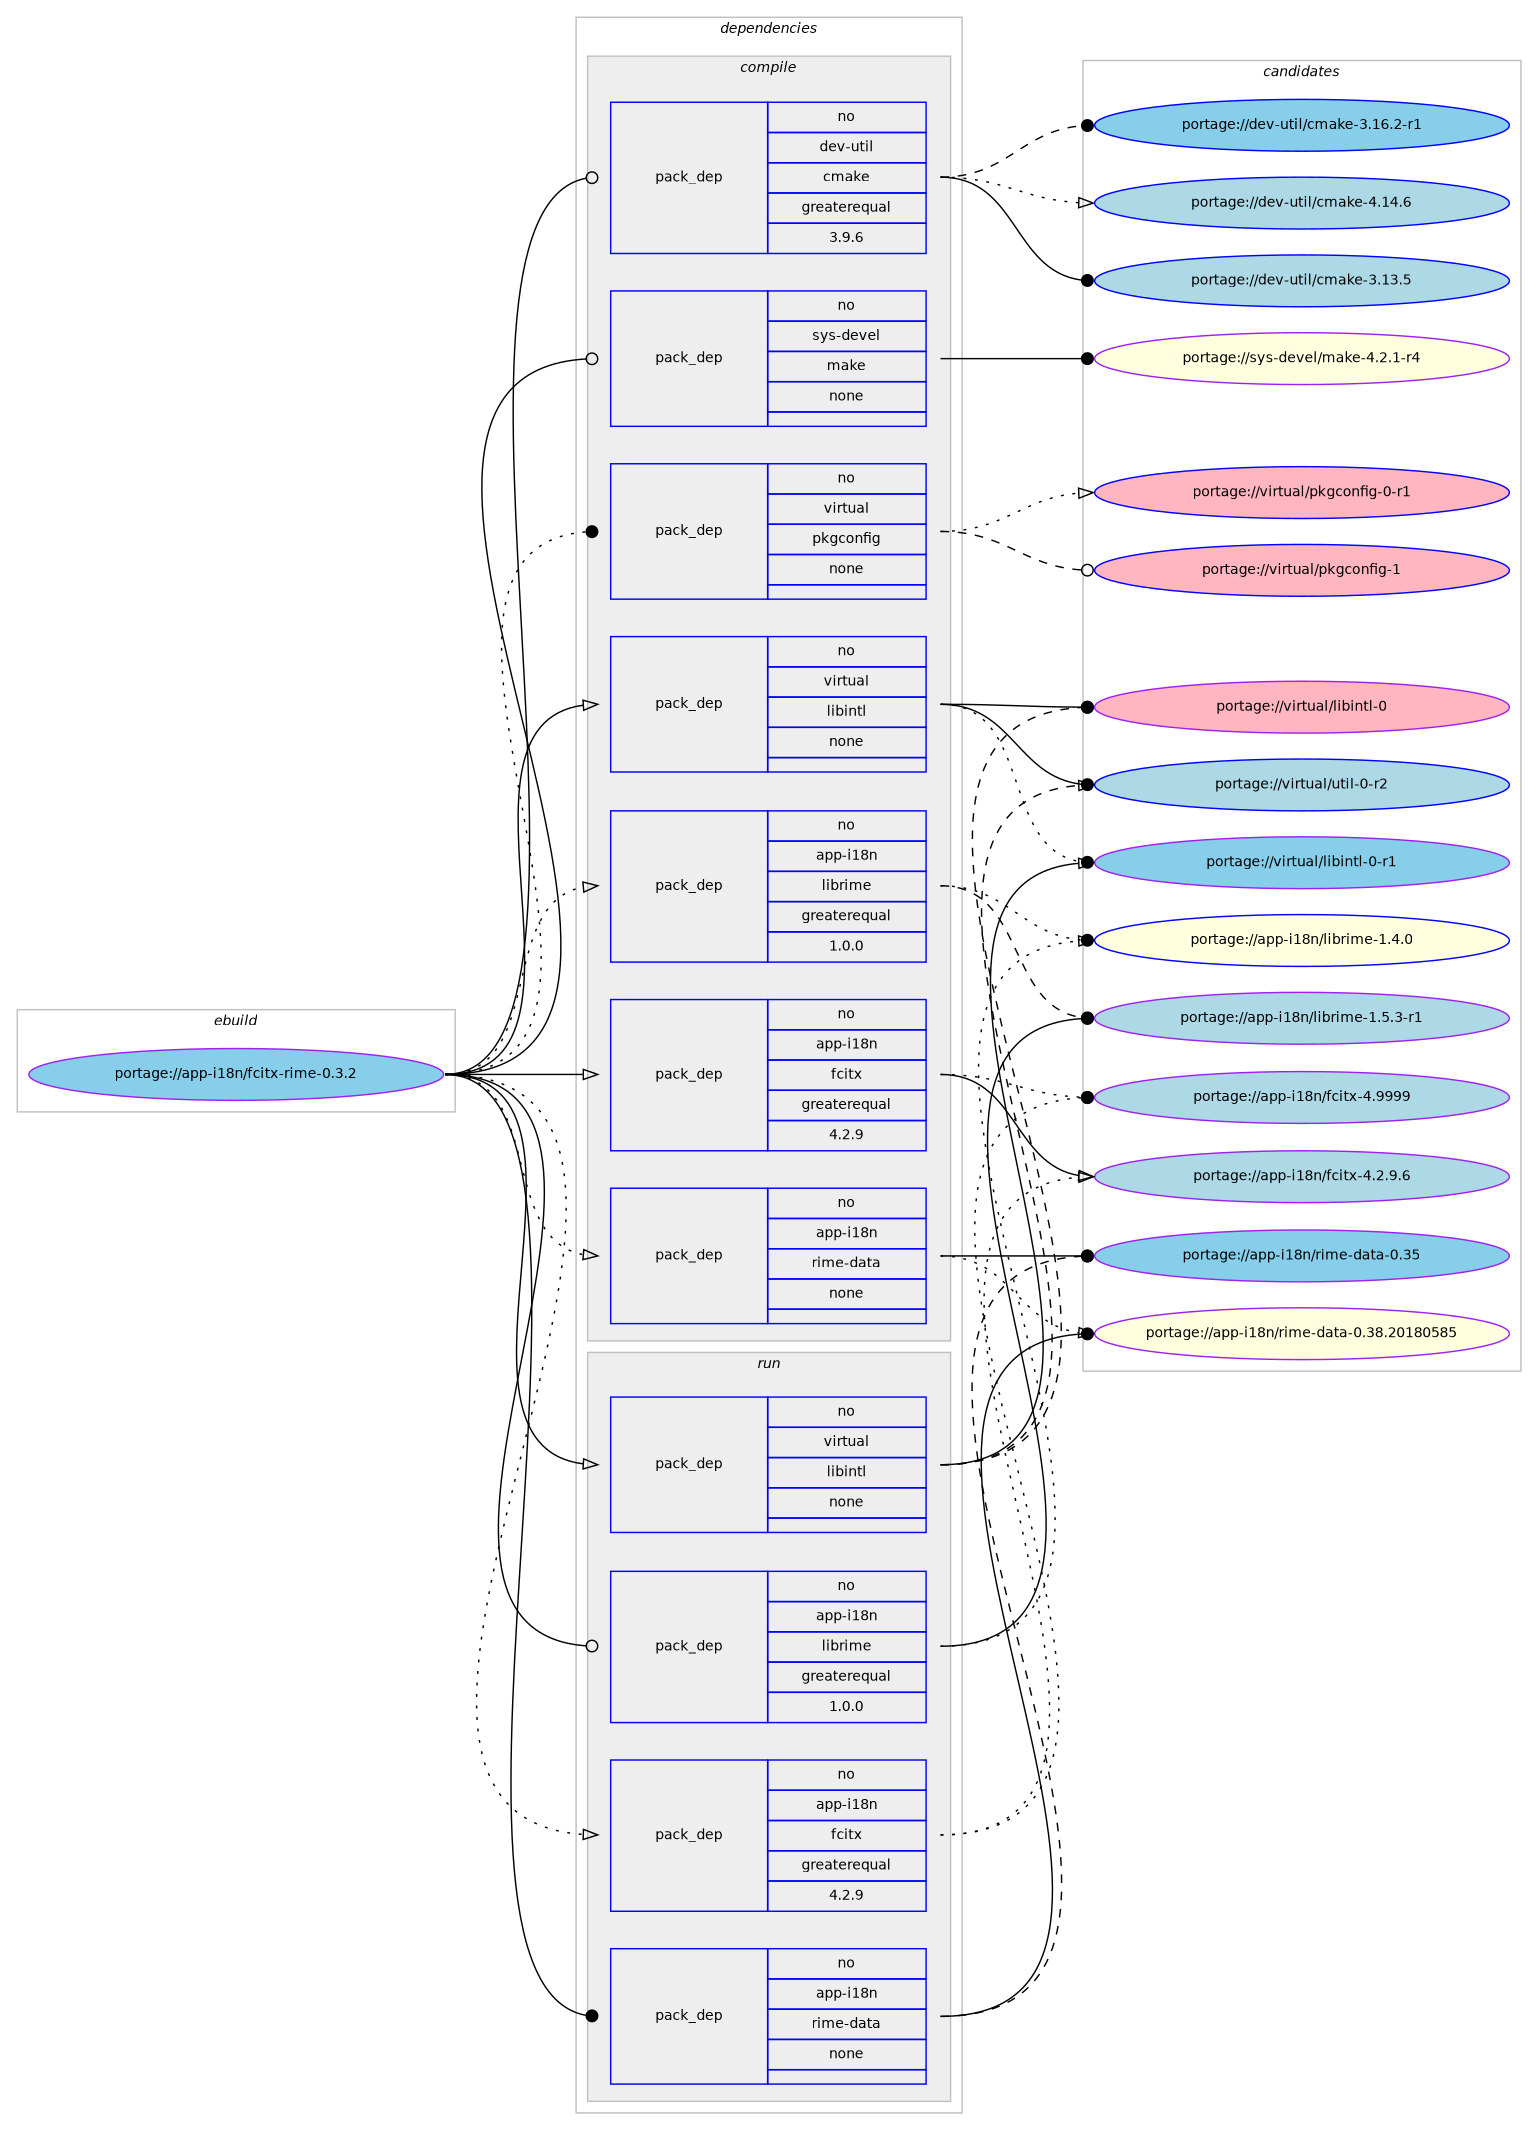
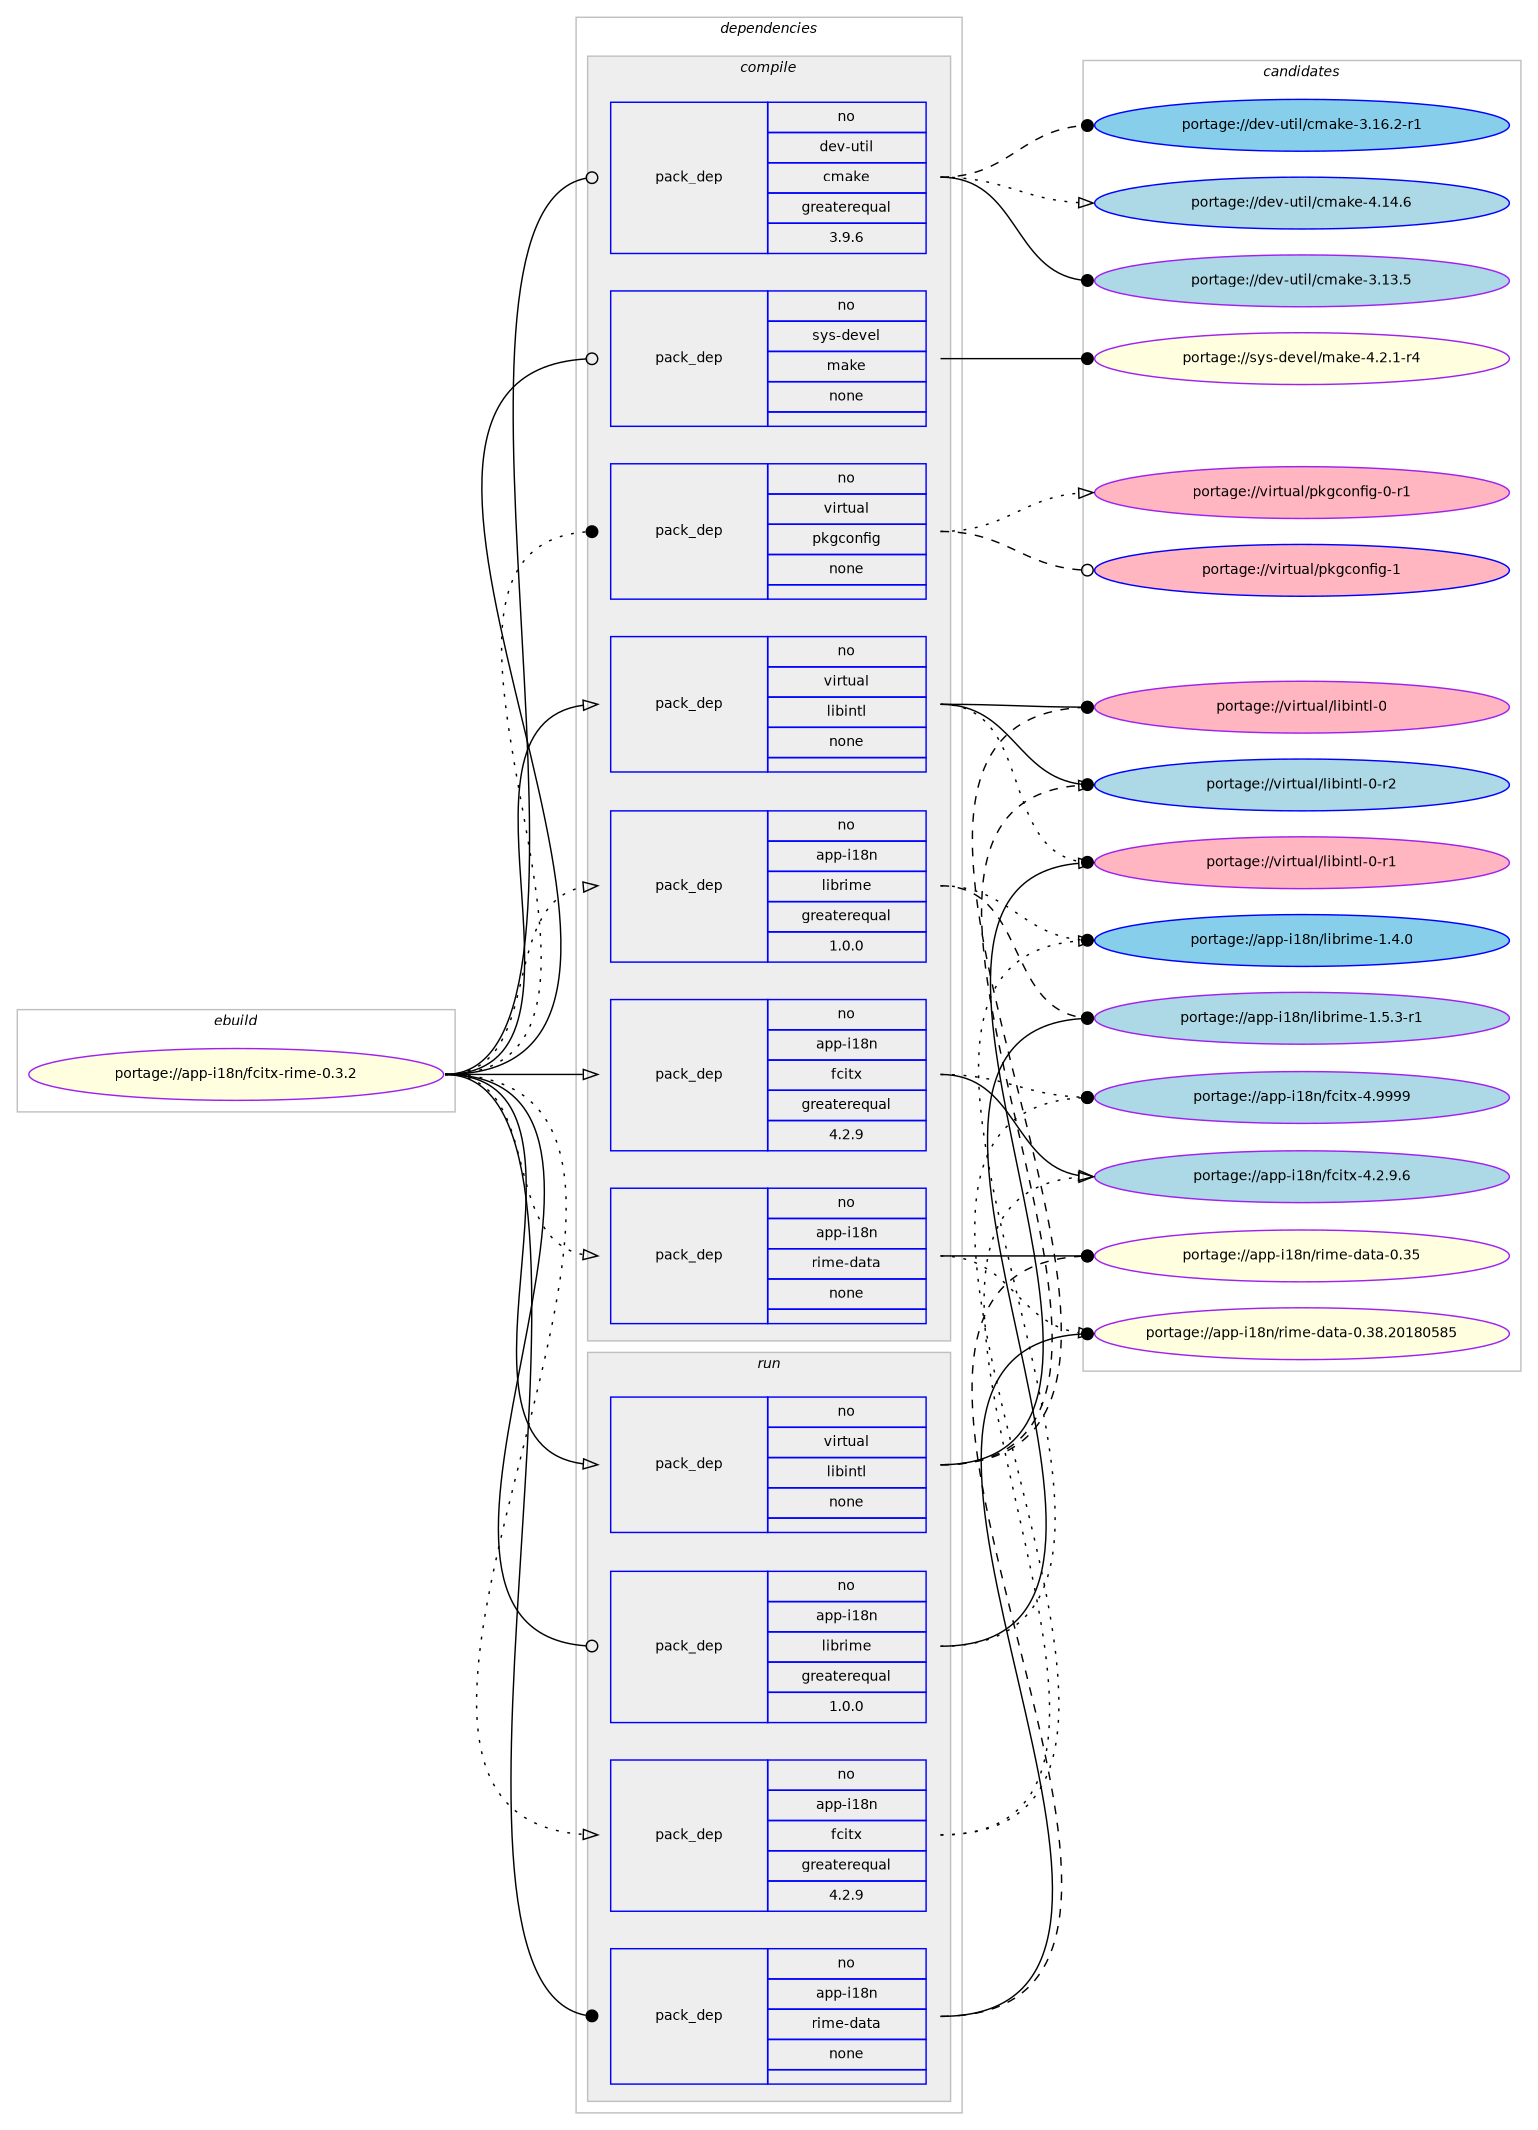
  digraph {
    compound=true
    concentrate=true
    fontname=Helvetica
    fontsize=10
    newrank=true
    rankdir=LR
    ranksep=1.5
    node [color=blue fontname=Helvetica fontsize=10 style=filled]
    edge [arrowhead=dot headport=w style=solid tailport=e weight=100]
-   n1 [color=purple fillcolor=skyblue label="portage://app-i18n/fcitx-rime-0.3.2" width=4]
+   n1 [color=purple fillcolor=lightyellow label="portage://app-i18n/fcitx-rime-0.3.2" width=4]
    n2 [label=<<TABLE BORDER="0" CELLBORDER="1" CELLSPACING="0" CELLPADDING="4" WIDTH="220"><TR><TD ROWSPAN="6" CELLPADDING="30">pack_dep</TD></TR><TR><TD WIDTH="110">no</TD></TR><TR><TD>app-i18n</TD></TR><TR><TD>fcitx</TD></TR><TR><TD>greaterequal</TD></TR><TR><TD>4.2.9</TD></TR></TABLE>> shape=none style=""]
    n3 [label=<<TABLE BORDER="0" CELLBORDER="1" CELLSPACING="0" CELLPADDING="4" WIDTH="220"><TR><TD ROWSPAN="6" CELLPADDING="30">pack_dep</TD></TR><TR><TD WIDTH="110">no</TD></TR><TR><TD>app-i18n</TD></TR><TR><TD>librime</TD></TR><TR><TD>greaterequal</TD></TR><TR><TD>1.0.0</TD></TR></TABLE>> shape=none style=""]
    n4 [label=<<TABLE BORDER="0" CELLBORDER="1" CELLSPACING="0" CELLPADDING="4" WIDTH="220"><TR><TD ROWSPAN="6" CELLPADDING="30">pack_dep</TD></TR><TR><TD WIDTH="110">no</TD></TR><TR><TD>app-i18n</TD></TR><TR><TD>rime-data</TD></TR><TR><TD>none</TD></TR><TR><TD></TD></TR></TABLE>> shape=none style=""]
    n5 [label=<<TABLE BORDER="0" CELLBORDER="1" CELLSPACING="0" CELLPADDING="4" WIDTH="220"><TR><TD ROWSPAN="6" CELLPADDING="30">pack_dep</TD></TR><TR><TD WIDTH="110">no</TD></TR><TR><TD>dev-util</TD></TR><TR><TD>cmake</TD></TR><TR><TD>greaterequal</TD></TR><TR><TD>3.9.6</TD></TR></TABLE>> shape=none style=""]
    n6 [label=<<TABLE BORDER="0" CELLBORDER="1" CELLSPACING="0" CELLPADDING="4" WIDTH="220"><TR><TD ROWSPAN="6" CELLPADDING="30">pack_dep</TD></TR><TR><TD WIDTH="110">no</TD></TR><TR><TD>sys-devel</TD></TR><TR><TD>make</TD></TR><TR><TD>none</TD></TR><TR><TD></TD></TR></TABLE>> shape=none style=""]
    n7 [label=<<TABLE BORDER="0" CELLBORDER="1" CELLSPACING="0" CELLPADDING="4" WIDTH="220"><TR><TD ROWSPAN="6" CELLPADDING="30">pack_dep</TD></TR><TR><TD WIDTH="110">no</TD></TR><TR><TD>virtual</TD></TR><TR><TD>libintl</TD></TR><TR><TD>none</TD></TR><TR><TD></TD></TR></TABLE>> shape=none style=""]
    n8 [label=<<TABLE BORDER="0" CELLBORDER="1" CELLSPACING="0" CELLPADDING="4" WIDTH="220"><TR><TD ROWSPAN="6" CELLPADDING="30">pack_dep</TD></TR><TR><TD WIDTH="110">no</TD></TR><TR><TD>virtual</TD></TR><TR><TD>pkgconfig</TD></TR><TR><TD>none</TD></TR><TR><TD></TD></TR></TABLE>> shape=none style=""]
    n9 [label=<<TABLE BORDER="0" CELLBORDER="1" CELLSPACING="0" CELLPADDING="4" WIDTH="220"><TR><TD ROWSPAN="6" CELLPADDING="30">pack_dep</TD></TR><TR><TD WIDTH="110">no</TD></TR><TR><TD>virtual</TD></TR><TR><TD>libintl</TD></TR><TR><TD>none</TD></TR><TR><TD></TD></TR></TABLE>> shape=none style=""]
    n10 [label=<<TABLE BORDER="0" CELLBORDER="1" CELLSPACING="0" CELLPADDING="4" WIDTH="220"><TR><TD ROWSPAN="6" CELLPADDING="30">pack_dep</TD></TR><TR><TD WIDTH="110">no</TD></TR><TR><TD>app-i18n</TD></TR><TR><TD>fcitx</TD></TR><TR><TD>greaterequal</TD></TR><TR><TD>4.2.9</TD></TR></TABLE>> shape=none style=""]
    n11 [label=<<TABLE BORDER="0" CELLBORDER="1" CELLSPACING="0" CELLPADDING="4" WIDTH="220"><TR><TD ROWSPAN="6" CELLPADDING="30">pack_dep</TD></TR><TR><TD WIDTH="110">no</TD></TR><TR><TD>app-i18n</TD></TR><TR><TD>librime</TD></TR><TR><TD>greaterequal</TD></TR><TR><TD>1.0.0</TD></TR></TABLE>> shape=none style=""]
    n12 [label=<<TABLE BORDER="0" CELLBORDER="1" CELLSPACING="0" CELLPADDING="4" WIDTH="220"><TR><TD ROWSPAN="6" CELLPADDING="30">pack_dep</TD></TR><TR><TD WIDTH="110">no</TD></TR><TR><TD>app-i18n</TD></TR><TR><TD>rime-data</TD></TR><TR><TD>none</TD></TR><TR><TD></TD></TR></TABLE>> shape=none style=""]
    n13 [color=purple fillcolor=lightblue label="portage://app-i18n/fcitx-4.9999" width=4]
    n14 [color=purple fillcolor=lightblue label="portage://app-i18n/fcitx-4.2.9.6" width=4]
    n15 [color=purple fillcolor=lightblue label="portage://app-i18n/librime-1.5.3-r1" width=4]
-   n16 [fillcolor=lightyellow label="portage://app-i18n/librime-1.4.0" width=4]
+   n16 [fillcolor=skyblue label="portage://app-i18n/librime-1.4.0" width=4]
    n17 [color=purple fillcolor=lightyellow label="portage://app-i18n/rime-data-0.38.20180585" width=4]
-   n18 [color=purple fillcolor=skyblue label="portage://app-i18n/rime-data-0.35" width=4]
+   n18 [color=purple fillcolor=lightyellow label="portage://app-i18n/rime-data-0.35" width=4]
    n19 [fillcolor=skyblue label="portage://dev-util/cmake-3.16.2-r1" width=4]
    n20 [fillcolor=lightblue label="portage://dev-util/cmake-4.14.6" width=4]
-   n21 [fillcolor=lightblue label="portage://dev-util/cmake-3.13.5" width=4]
+   n21 [color=purple fillcolor=lightblue label="portage://dev-util/cmake-3.13.5" width=4]
    n22 [color=purple fillcolor=lightyellow label="portage://sys-devel/make-4.2.1-r4" width=4]
-   n23 [fillcolor=lightblue label="portage://virtual/util-0-r2" width=4]
-   n24 [color=purple fillcolor=skyblue label="portage://virtual/libintl-0-r1" width=4]
+   n23 [fillcolor=lightblue label="portage://virtual/libintl-0-r2" width=4]
+   n24 [color=purple fillcolor=lightpink label="portage://virtual/libintl-0-r1" width=4]
    n25 [color=purple fillcolor=lightpink label="portage://virtual/libintl-0" width=4]
    n26 [fillcolor=lightpink label="portage://virtual/pkgconfig-1" width=4]
-   n27 [fillcolor=lightpink label="portage://virtual/pkgconfig-0-r1" width=4]
+   n27 [color=purple fillcolor=lightpink label="portage://virtual/pkgconfig-0-r1" width=4]
    subgraph cluster_1 {
      color=gray
      label=<<i>ebuild</i>>
      n1
    }
    subgraph cluster_2 {
      color=gray
      label=<<i>dependencies</i>>
      subgraph cluster_3 {
        color=gray
        fillcolor="#eeeeee"
        label=<<i>compile</i>>
        style=filled
        subgraph sub_4 {
          color=gray
          fillcolor="#eeeeee"
          label=<<i>compile</i>>
          style=filled
          n2
        }
        subgraph sub_5 {
          color=gray
          fillcolor="#eeeeee"
          label=<<i>compile</i>>
          style=filled
          n3
        }
        subgraph sub_6 {
          color=gray
          fillcolor="#eeeeee"
          label=<<i>compile</i>>
          style=filled
          n4
        }
        subgraph sub_7 {
          color=gray
          fillcolor="#eeeeee"
          label=<<i>compile</i>>
          style=filled
          n5
        }
        subgraph sub_8 {
          color=gray
          fillcolor="#eeeeee"
          label=<<i>compile</i>>
          style=filled
          n6
        }
        subgraph sub_9 {
          color=gray
          fillcolor="#eeeeee"
          label=<<i>compile</i>>
          style=filled
          n7
        }
        subgraph sub_10 {
          color=gray
          fillcolor="#eeeeee"
          label=<<i>compile</i>>
          style=filled
          n8
        }
      }
      subgraph cluster_11 {
        color=gray
        fillcolor="#eeeeee"
        label=<<i>compile and run</i>>
        style=filled
      }
      subgraph cluster_12 {
        color=gray
        fillcolor="#eeeeee"
        label=<<i>run</i>>
        style=filled
        subgraph sub_13 {
          color=gray
          fillcolor="#eeeeee"
          label=<<i>run</i>>
          style=filled
          n9
        }
        subgraph sub_14 {
          color=gray
          fillcolor="#eeeeee"
          label=<<i>run</i>>
          style=filled
          n10
        }
        subgraph sub_15 {
          color=gray
          fillcolor="#eeeeee"
          label=<<i>run</i>>
          style=filled
          n11
        }
        subgraph sub_16 {
          color=gray
          fillcolor="#eeeeee"
          label=<<i>run</i>>
          style=filled
          n12
        }
      }
    }
    subgraph cluster_17 {
      color=gray
      label=<<i>candidates</i>>
      rank=same
      subgraph sub_18 {
        color=black
        label=<<i>candidates</i>>
        nodesep=1
        rank=same
        n13
        n14
      }
      subgraph sub_19 {
        color=black
        label=<<i>candidates</i>>
        nodesep=1
        rank=same
        n15
        n16
      }
      subgraph sub_20 {
        color=black
        label=<<i>candidates</i>>
        nodesep=1
        rank=same
        n17
        n18
      }
      subgraph sub_21 {
        color=black
        label=<<i>candidates</i>>
        nodesep=1
        rank=same
        n19
        n20
        n21
      }
      subgraph sub_22 {
        color=black
        label=<<i>candidates</i>>
        nodesep=1
        rank=same
        n22
      }
      subgraph sub_23 {
        color=black
        label=<<i>candidates</i>>
        nodesep=1
        rank=same
        n23
        n24
        n25
      }
      subgraph sub_24 {
        color=black
        label=<<i>candidates</i>>
        nodesep=1
        rank=same
        n26
        n27
      }
      subgraph sub_25 {
        color=black
        label=<<i>candidates</i>>
        nodesep=1
        rank=same
        n13
        n14
      }
      subgraph sub_26 {
        color=black
        label=<<i>candidates</i>>
        nodesep=1
        rank=same
        n15
        n16
      }
      subgraph sub_27 {
        color=black
        label=<<i>candidates</i>>
        nodesep=1
        rank=same
        n17
        n18
      }
      subgraph sub_28 {
        color=black
        label=<<i>candidates</i>>
        nodesep=1
        rank=same
        n23
        n24
        n25
      }
    }
    n1 -> n2 [arrowhead=onormal weight=20]
    n1 -> n3 [arrowhead=onormal style=dotted weight=20]
    n1 -> n4 [arrowhead=onormal style=dotted weight=20]
    n1 -> n5 [arrowhead=odot weight=20]
    n1 -> n6 [arrowhead=odot weight=20]
    n1 -> n7 [arrowhead=onormal weight=20]
    n1 -> n8 [style=dotted weight=20]
    n1 -> n9 [arrowhead=onormal weight=20]
    n1 -> n10 [arrowhead=onormal style=dotted weight=20]
    n1 -> n11 [arrowhead=odot weight=20]
    n1 -> n12 [weight=20]
    n2 -> n13 [style=dotted]
    n2 -> n14 [arrowhead=onormal]
    n3 -> n15 [style=dashed]
    n3 -> n16 [style=dotted]
    n4 -> n17 [arrowhead=onormal style=dotted]
    n4 -> n18 [arrowhead=odot]
    n5 -> n19 [style=dashed]
    n5 -> n20 [arrowhead=onormal style=dotted]
    n5 -> n21
    n6 -> n22
    n7 -> n23
    n7 -> n24 [style=dotted]
    n7 -> n25
    n8 -> n26 [arrowhead=odot style=dashed]
    n8 -> n27 [arrowhead=onormal style=dotted]
    n9 -> n23 [arrowhead=onormal style=dashed]
    n9 -> n24 [arrowhead=onormal]
    n9 -> n25 [style=dashed]
    n10 -> n13 [style=dotted]
    n10 -> n14 [arrowhead=onormal style=dotted]
    n11 -> n15 [arrowhead=odot]
    n11 -> n16 [arrowhead=onormal style=dotted]
    n12 -> n17
    n12 -> n18 [style=dashed]
  }
